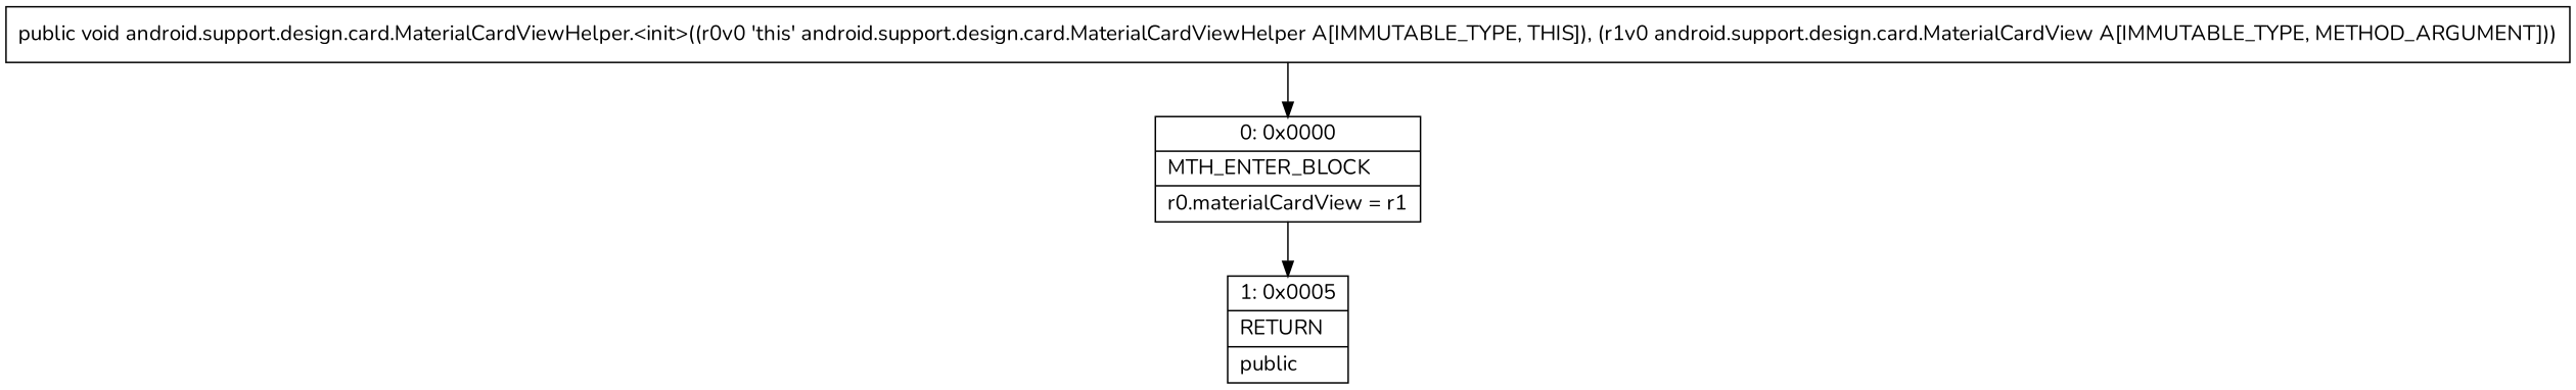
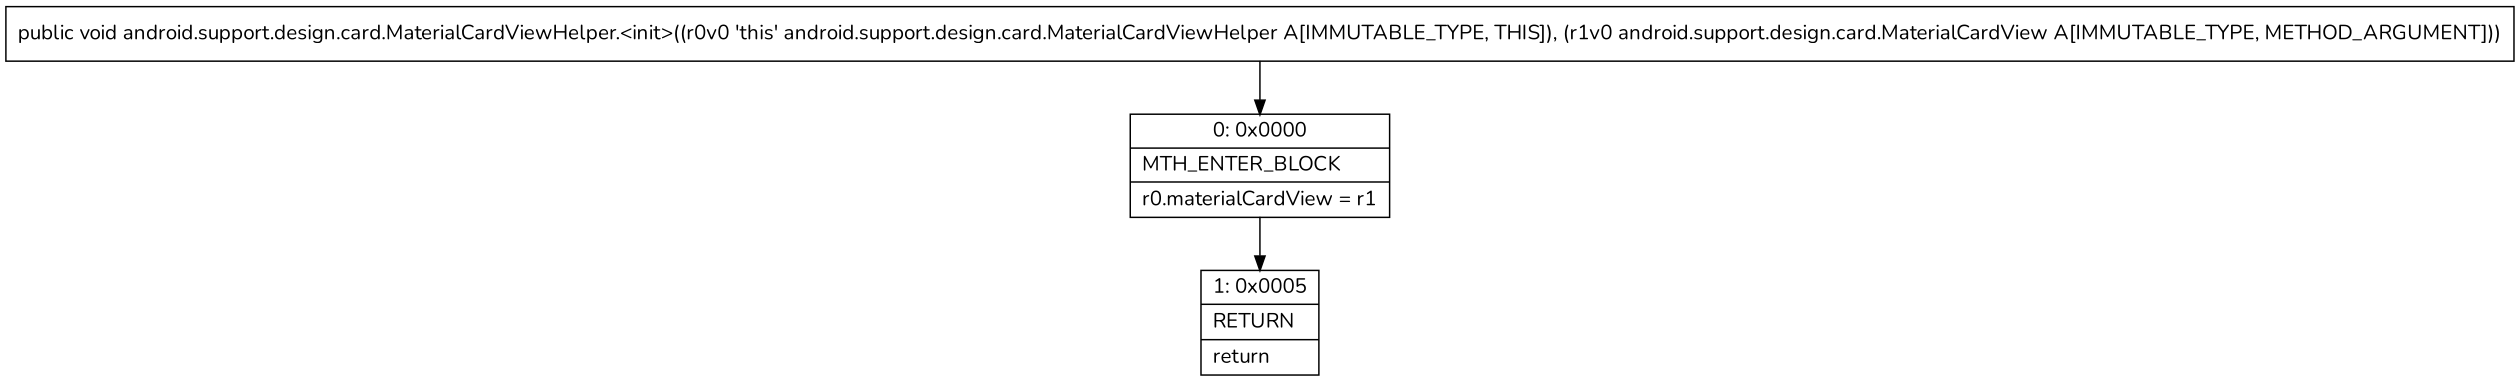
  digraph {
    fontname=Nunito
    node [shape=record fontname=Nunito]
    edge [fontname=Nunito]
    n1 [label="{0\:\ 0x0000|MTH_ENTER_BLOCK\l|r0.materialCardView = r1\l}"]
-   n2 [label="{1\:\ 0x0005|RETURN\l|public\l}"]
+   n2 [label="{1\:\ 0x0005|RETURN\l|return\l}"]
    n3 [label="{public void android.support.design.card.MaterialCardViewHelper.\<init\>((r0v0 'this' android.support.design.card.MaterialCardViewHelper A[IMMUTABLE_TYPE, THIS]), (r1v0 android.support.design.card.MaterialCardView A[IMMUTABLE_TYPE, METHOD_ARGUMENT])) }"]
    n1 -> n2
    n3 -> n1
  }
